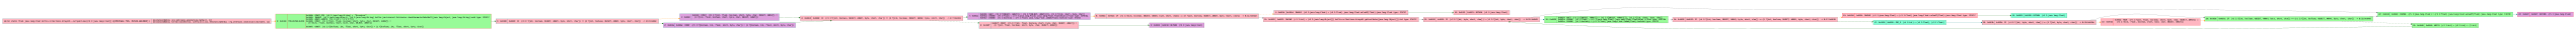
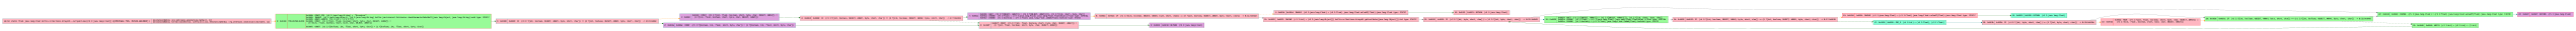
  digraph {
    fontname="Liberation Mono"
    rankdir=LR
    node [color=gray40 fillcolor=lightpink fontname="Liberation Mono" shape=record style=filled]
    edge [arrowhead=vee color=darkgreen fontname="Liberation Mono"]
    n1 [color=red fillcolor=palegreen label="{0\:\ 0x0000|MTH_ENTER_BLOCK\l|0x0000: CONST_STR  (r0 I:java.lang.String) =  \"$receiver\" \l0x0002: INVOKE  (r5 I:java.lang.Object), (r0 I:java.lang.String) kotlin.jvm.internal.Intrinsics.checkParameterIsNotNull(java.lang.Object, java.lang.String):void type: STATIC \l0x0005: ARRAY_LENGTH  (r0 I:int) = (r5 I:?[]) \l0x0006: CONST  (r1 I:?[int, float, boolean, short, byte, char, OBJECT, ARRAY]) = \l  (0 ?[int, float, boolean, short, byte, char, OBJECT, ARRAY])\l \l0x0007: CONST  (r2 I:?[boolean, int, float, short, byte, char]) = (1 ?[boolean, int, float, short, byte, char]) \l}"]
    n2 [color=teal label="{1\:\ 0x0008|0x0008: IF  (r0 I:?[int, boolean, OBJECT, ARRAY, byte, short, char]) != (0 ?[int, boolean, OBJECT, ARRAY, byte, short, char])  \-\> B:3:0x000c \l}"]
    n3 [color=teal fillcolor=plum label="{2\:\ 0x000a|0x000a: CONST  (r0 I:?[boolean, int, float, short, byte, char]) = (1 ?[boolean, int, float, short, byte, char]) \l}"]
    n4 [color=teal fillcolor=plum label="{3\:\ 0x000c|0x000c: CONST  (r0 I:?[int, float, boolean, short, byte, char, OBJECT, ARRAY]) = \l  (0 ?[int, float, boolean, short, byte, char, OBJECT, ARRAY])\l \l}"]
    n5 [label="{4\:\ 0x000d|0x000d: IF  (r0 I:?[int, boolean, OBJECT, ARRAY, byte, short, char]) == (0 ?[int, boolean, OBJECT, ARRAY, byte, short, char])  \-\> B:7:0x0011 \l}"]
    n6 [color=teal label="{5\:\ 0x000f|0x000f: CONST  (r5 I:?[int, float, boolean, short, byte, char, OBJECT, ARRAY]) = \l  (0 ?[int, float, boolean, short, byte, char, OBJECT, ARRAY])\l \l}"]
    n7 [color=teal fillcolor=plum label="{7\:\ 0x0011|0x0011: AGET  (r0 I:?[OBJECT, ARRAY]) = (r5 I:?[OBJECT, ARRAY][]), (r1 I:?[int, short, byte, char]) \l0x0013: INVOKE  (r0 I:float) = (r0 I:java.lang.Float) java.lang.Float.floatValue():float type: VIRTUAL \l0x0017: INVOKE  (r1 I:boolean) = (r0 I:float) java.lang.Float.isNaN(float):boolean type: STATIC \l}"]
    n8 [fillcolor=plum label="{6\:\ 0x0010|0x0010: RETURN  (r5 I:java.lang.Float) \l}"]
    n9 [color=teal label="{8\:\ 0x001b|0x001b: IF  (r1 I:?[int, boolean, OBJECT, ARRAY, byte, short, char]) == (0 ?[int, boolean, OBJECT, ARRAY, byte, short, char])  \-\> B:11:0x0022 \l}"]
    n10 [color=teal label="{9\:\ 0x001d|0x001d: INVOKE  (r5 I:java.lang.Float) = (r0 I:float) java.lang.Float.valueOf(float):java.lang.Float type: STATIC \l}"]
    n11 [label="{11\:\ 0x0022|0x0022: INVOKE  (r1 I:int) = (r5 I:java.lang.Object[]) kotlin.collections.ArraysKt.getLastIndex(java.lang.Object[]):int type: STATIC \l}"]
    n12 [label="{10\:\ 0x0021|0x0021: RETURN  (r5 I:java.lang.Float) \l}"]
    n13 [label="{12\:\ 0x0026|0x0026: IF  (r2 I:?[int, byte, short, char]) \> (r1 I:?[int, byte, short, char])  \-\> B:22:0x0043 \l}"]
    n14 [fillcolor=palegreen label="{13\:\ 0x0028|0x0028: AGET  (r3 I:?[OBJECT, ARRAY]) = (r5 I:?[OBJECT, ARRAY][]), (r2 I:?[int, short, byte, char]) \l0x002a: INVOKE  (r3 I:float) = (r3 I:java.lang.Float) java.lang.Float.floatValue():float type: VIRTUAL \l0x002e: INVOKE  (r4 I:boolean) = (r3 I:float) java.lang.Float.isNaN(float):boolean type: STATIC \l}"]
    n15 [color=teal fillcolor=palegreen label="{22\:\ 0x0043|0x0043: INVOKE  (r5 I:java.lang.Float) = (r0 I:float) java.lang.Float.valueOf(float):java.lang.Float type: STATIC \l}"]
    n16 [label="{14\:\ 0x0032|0x0032: IF  (r4 I:?[int, boolean, OBJECT, ARRAY, byte, short, char]) == (0 ?[int, boolean, OBJECT, ARRAY, byte, short, char])  \-\> B:17:0x0039 \l}"]
    n17 [color=red fillcolor=plum label="{23\:\ 0x0047|0x0047: RETURN  (r5 I:java.lang.Float) \l}"]
    n18 [color=red label="{15\:\ 0x0034|0x0034: INVOKE  (r5 I:java.lang.Float) = (r3 I:float) java.lang.Float.valueOf(float):java.lang.Float type: STATIC \l}"]
    n19 [fillcolor=aquamarine label="{17\:\ 0x0039|0x0039: CMP_G  (r4 I:int) = (r0 I:float), (r3 I:float) \l}"]
    n20 [fillcolor=aquamarine label="{16\:\ 0x0038|0x0038: RETURN  (r5 I:java.lang.Float) \l}"]
    n21 [color=teal label="{18\:\ 0x003b|0x003b: IF  (r4 I:?[int, byte, short, char]) \>= (0 ?[int, byte, short, char])  \-\> B:20:0x003e \l}"]
    n22 [color=red label="{19\:\ 0x003d|0x003d: MOVE  (r0 I:?[int, float, boolean, short, byte, char, OBJECT, ARRAY]) = \l  (r3 I:?[int, float, boolean, short, byte, char, OBJECT, ARRAY])\l \l}"]
    n23 [fillcolor=palegreen label="{20\:\ 0x003e|0x003e: IF  (r2 I:?[int, boolean, OBJECT, ARRAY, byte, short, char]) == (r1 I:?[int, boolean, OBJECT, ARRAY, byte, short, char])  \-\> B:22:0x0043 \l}"]
    n24 [fillcolor=palegreen label="{21\:\ 0x0040|0x0040: ARITH  (r2 I:int) = (r2 I:int) + (1 int) \l}"]
    n25 [color=teal label="{public static final java.lang.Float kotlin.collections.ArraysKt___ArraysKt.max((r5 I:java.lang.Float[] A[IMMUTABLE_TYPE, METHOD_ARGUMENT]))  | Annotation[BUILD, org.jetbrains.annotations.NotNull, \{\}]\lAnnotation[BUILD, kotlin.SinceKotlin, \{version=1.1\}], Annotation[BUILD, org.jetbrains.annotations.Nullable, \{\}]\l}"]
    n1 -> n2
    n2 -> n3 [arrowhead=diamond style=dashed]
    n2 -> n4 [arrowhead=dot color=darkorange]
-   n3 -> n5
+   n3 -> n6
    n4 -> n5 [arrowhead=diamond]
    n5 -> n6 [style=dashed]
    n5 -> n7
    n6 -> n8
    n7 -> n9 [arrowhead=diamond color=darkorange]
    n9 -> n10 [color=darkorange style=dashed]
    n9 -> n11 [color=gray40]
    n10 -> n12
    n11 -> n13 [arrowhead=diamond color=gray40]
    n13 -> n14 [arrowhead=diamond color=teal style=dashed]
    n13 -> n15 [arrowhead=diamond color=gray40]
    n14 -> n16 [color=gray40 style=dashed]
    n15 -> n17 [color=teal]
    n16 -> n18 [color=darkorange style=dashed]
    n16 -> n19
    n18 -> n20 [arrowhead=dot]
    n19 -> n21 [arrowhead=dot color=teal]
    n21 -> n22 [arrowhead=diamond color=darkorange style=dashed]
    n21 -> n23 [arrowhead=diamond color=gray40]
    n22 -> n23 [arrowhead=dot color=darkorange]
    n23 -> n15 [color=gray40]
    n23 -> n24 [arrowhead=dot style=dashed]
    n24 -> n13 [arrowhead=dot]
    n25 -> n1 [arrowhead=dot color=darkorange]
  }
